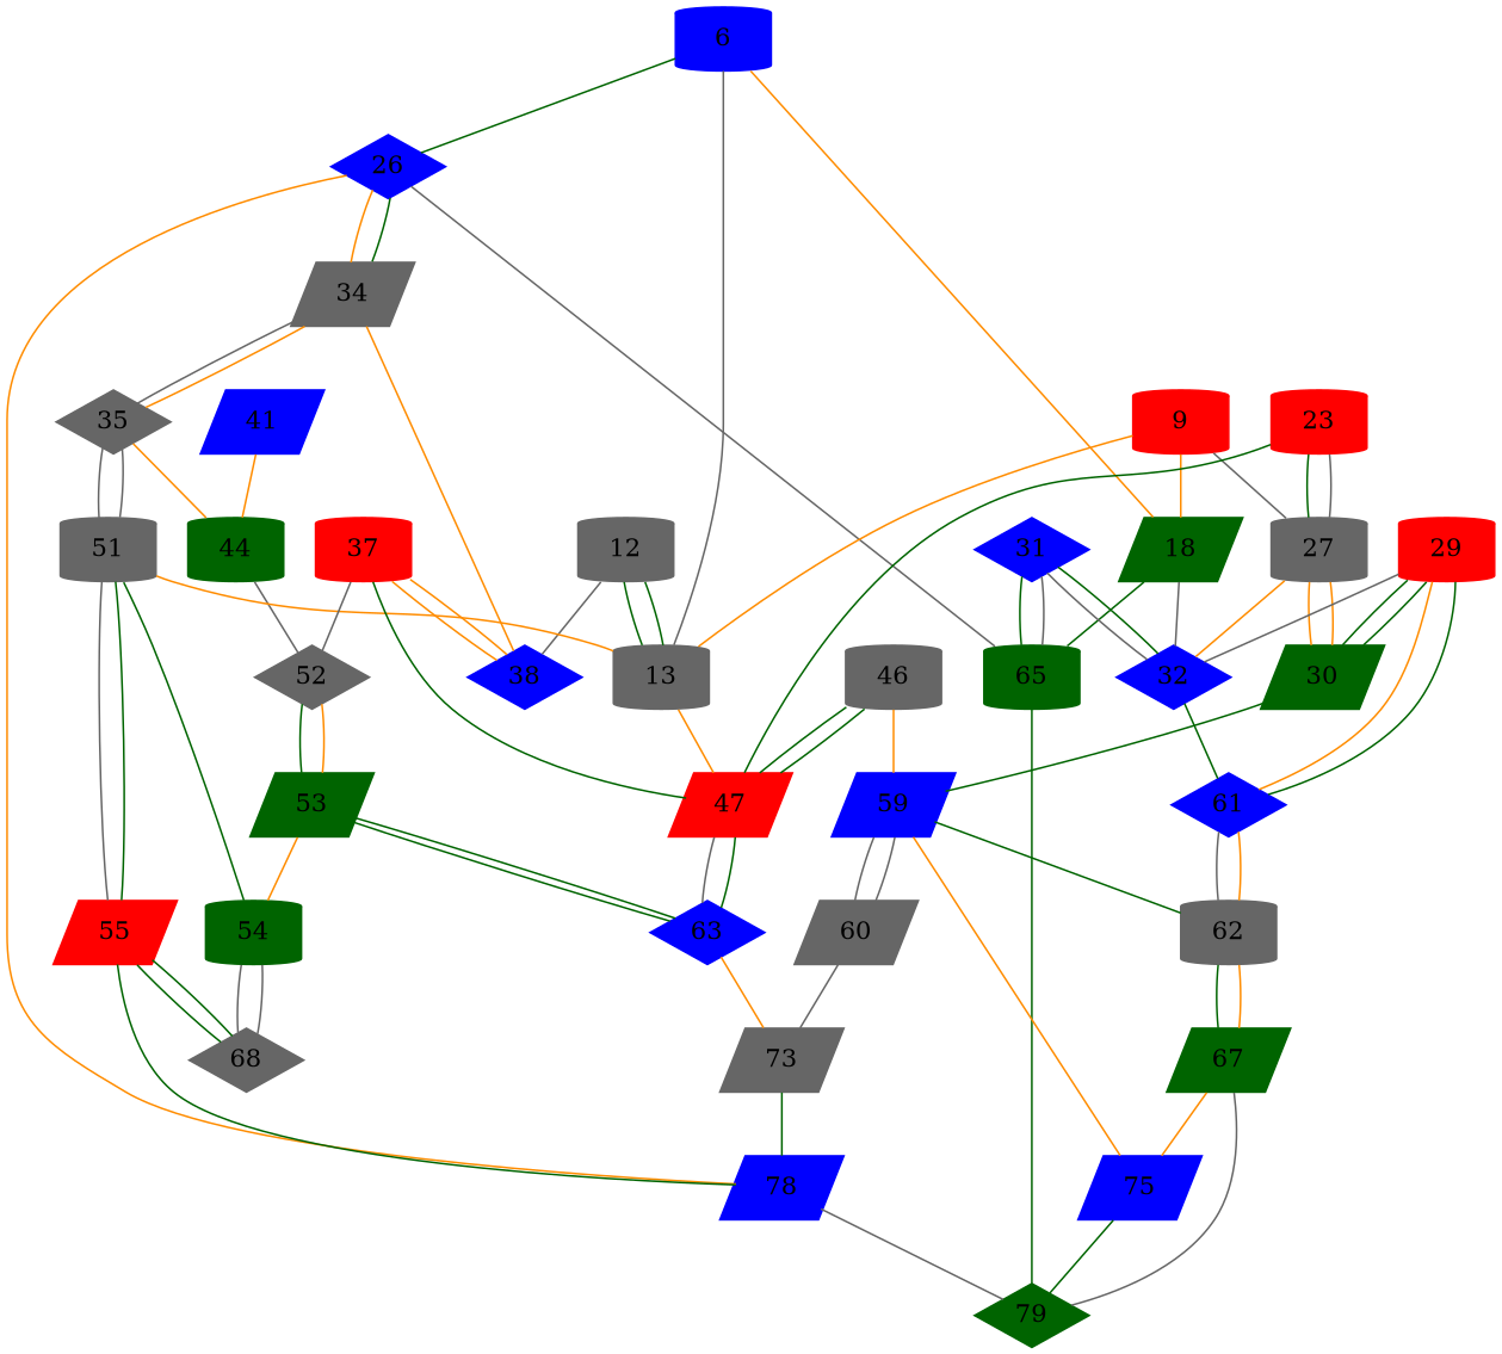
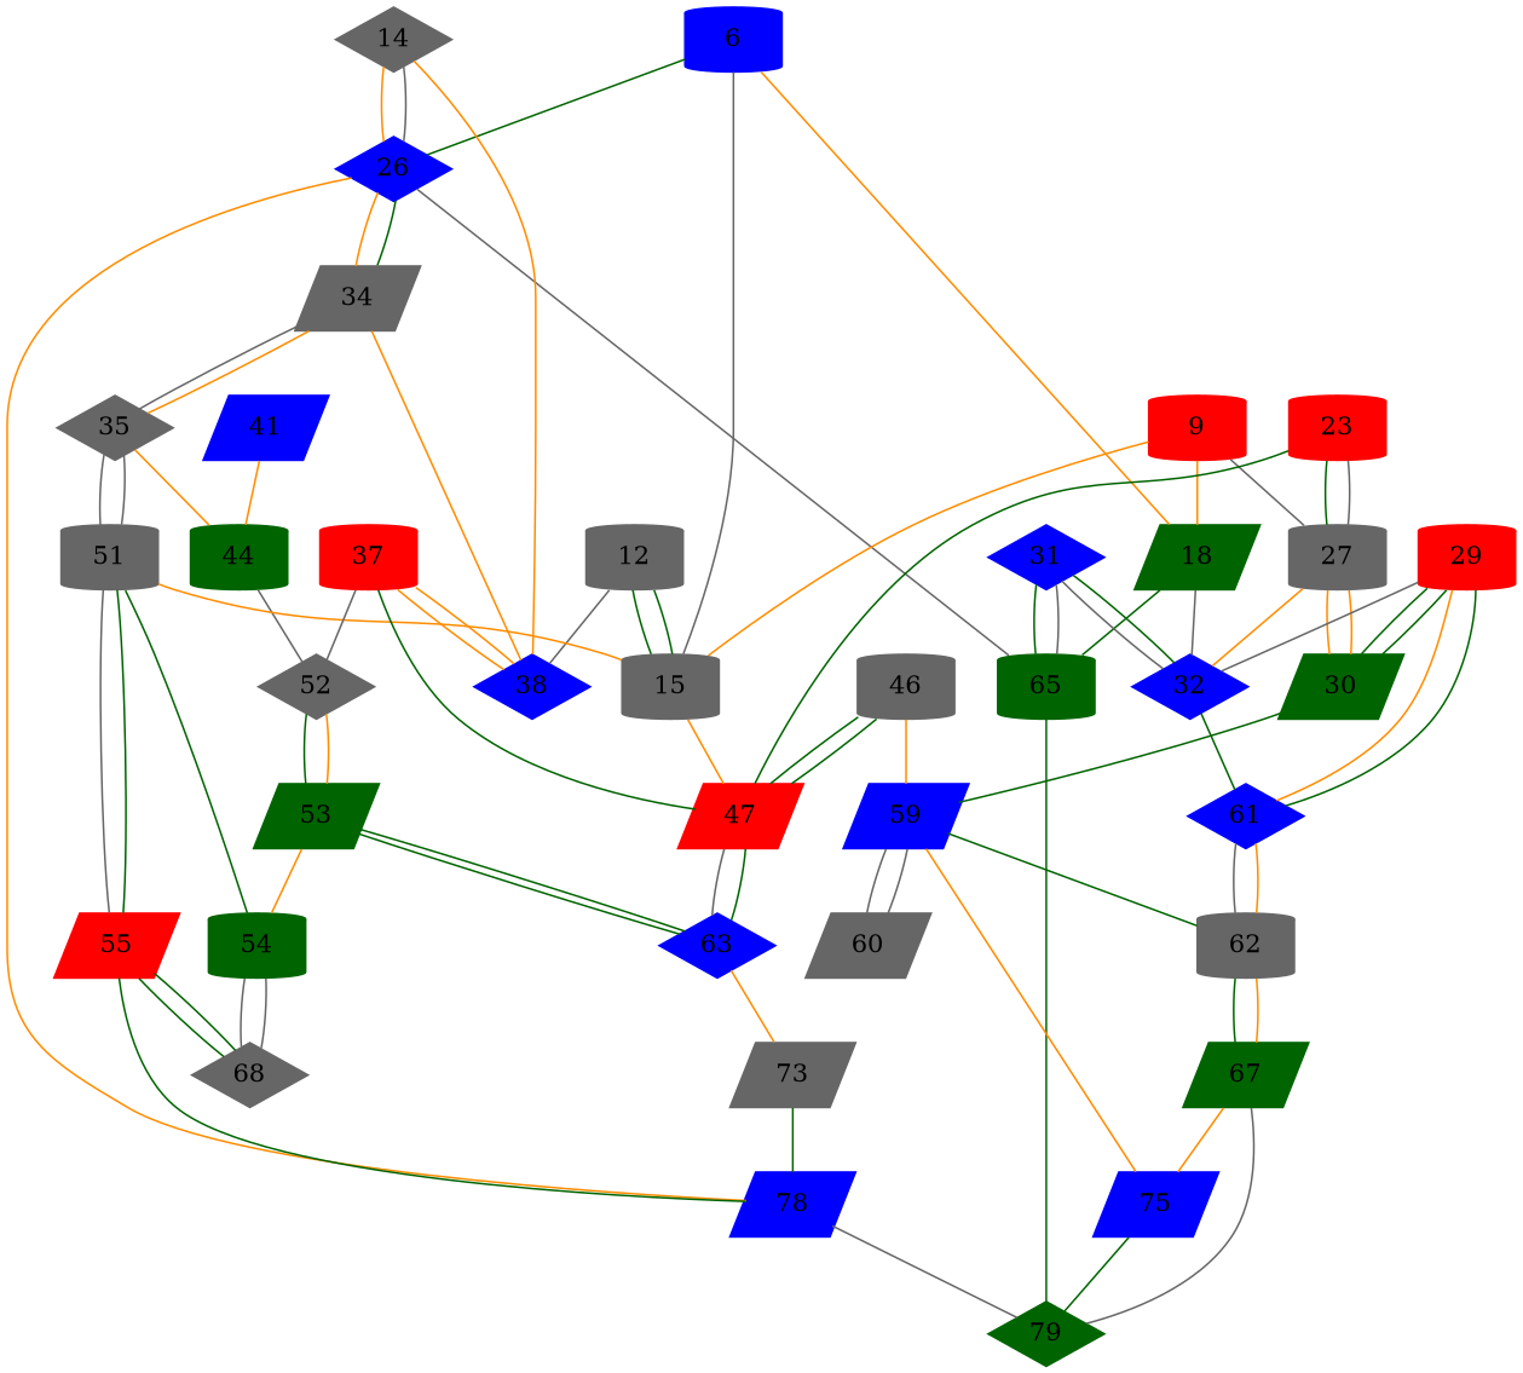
  graph {
    node [color=gray40 shape=cylinder style=filled]
    edge [color=darkgreen]
    6 [color=blue super="+1"]
-   15 [super="+10+11" label=13]
+   15 [super="+10+11"]
    18 [color=darkgreen shape=parallelogram super="+17+8"]
    26 [color=blue shape=diamond super="+5+7"]
    47 [color=red shape=parallelogram super="+35+25"]
    32 [color=blue shape=diamond super="+28"]
    65 [color=darkgreen super="+3+16+22"]
    34 [shape=parallelogram]
    78 [color=blue shape=parallelogram super="+56+77"]
    9 [color=red]
    27 [super="+20+21"]
    30 [color=darkgreen shape=parallelogram]
    12
    38 [color=blue shape=diamond super="+33"]
+   14 [shape=diamond]
    63 [color=blue shape=diamond]
    61 [color=blue shape=diamond]
    79 [color=darkgreen shape=diamond super="+76"]
    23 [color=red]
    n20 [label=35 shape=diamond]
    59 [color=blue shape=parallelogram super="+58+48+57"]
    29 [color=red]
    62
    60 [shape=parallelogram]
    75 [color=blue shape=parallelogram super="+74+71"]
    31 [color=blue shape=diamond]
    44 [color=darkgreen super="+40"]
    51 [super="+50"]
    37 [color=red super="+36"]
    52 [shape=diamond super="+43"]
    53 [color=darkgreen shape=parallelogram]
    54 [color=darkgreen]
    55 [color=red shape=parallelogram]
    41 [color=blue shape=parallelogram]
    46 [super="+45"]
    73 [shape=parallelogram super="+69+70"]
    68 [shape=diamond]
    67 [color=darkgreen shape=parallelogram]
    6 -- 15 [color=gray40]
    6 -- 18 [color=darkorange]
    6 -- 26
    15 -- 47 [color=darkorange]
    18 -- 32 [color=gray40]
    18 -- 65 [weight=3]
    26 -- 65 [color=gray40]
    26 -- 34 [color=darkorange]
    26 -- 34
    26 -- 78 [color=darkorange]
    47 -- 63 [color=gray40]
    47 -- 63
    32 -- 61
    65 -- 79 [weight=2]
    34 -- 38 [color=darkorange]
    34 -- n20 [color=gray40]
    34 -- n20 [color=darkorange]
    78 -- 79 [color=gray40 weight=2]
    9 -- 15 [color=darkorange]
    9 -- 18 [color=darkorange]
    9 -- 27 [color=gray40]
    27 -- 32 [color=darkorange]
    27 -- 30 [color=darkorange]
    27 -- 30 [color=darkorange]
    30 -- 59
    12 -- 15 [weight=2]
    12 -- 15
    12 -- 38 [color=gray40]
+   14 -- 26 [color=darkorange weight=2]
+   14 -- 26 [color=gray40]
+   14 -- 38 [color=darkorange]
    63 -- 73 [color=darkorange]
    61 -- 62 [color=gray40]
    61 -- 62 [color=darkorange]
    23 -- 47
    23 -- 27 [weight=2]
    23 -- 27 [color=gray40]
    n20 -- 44 [color=darkorange]
    n20 -- 51 [color=gray40]
    n20 -- 51 [color=gray40]
    59 -- 62
    59 -- 60 [color=gray40 weight=2]
    59 -- 60 [color=gray40]
    59 -- 75 [color=darkorange]
    29 -- 32 [color=gray40]
    29 -- 30
    29 -- 30
    29 -- 61 [color=darkorange]
    29 -- 61
    62 -- 67
    62 -- 67 [color=darkorange]
-   60 -- 73 [color=gray40]
    75 -- 79
    31 -- 32 [color=gray40]
    31 -- 32
    31 -- 65 [weight=2]
    31 -- 65 [color=gray40]
    44 -- 52 [color=gray40]
    51 -- 15 [color=darkorange]
    51 -- 54
    51 -- 55 [color=gray40]
    51 -- 55
    37 -- 47
    37 -- 38 [color=darkorange]
    37 -- 38 [color=darkorange]
    37 -- 52 [color=gray40 weight=2]
    52 -- 53
    52 -- 53 [color=darkorange]
    53 -- 63
    53 -- 63
    53 -- 54 [color=darkorange]
    54 -- 68 [color=gray40]
    54 -- 68 [color=gray40]
    55 -- 78
    55 -- 68
    55 -- 68
    41 -- 44 [color=darkorange weight=2]
    46 -- 47 [weight=2]
    46 -- 47
    46 -- 59 [color=darkorange weight=2]
    73 -- 78 [weight=2]
    67 -- 79 [color=gray40]
    67 -- 75 [color=darkorange]
  }
